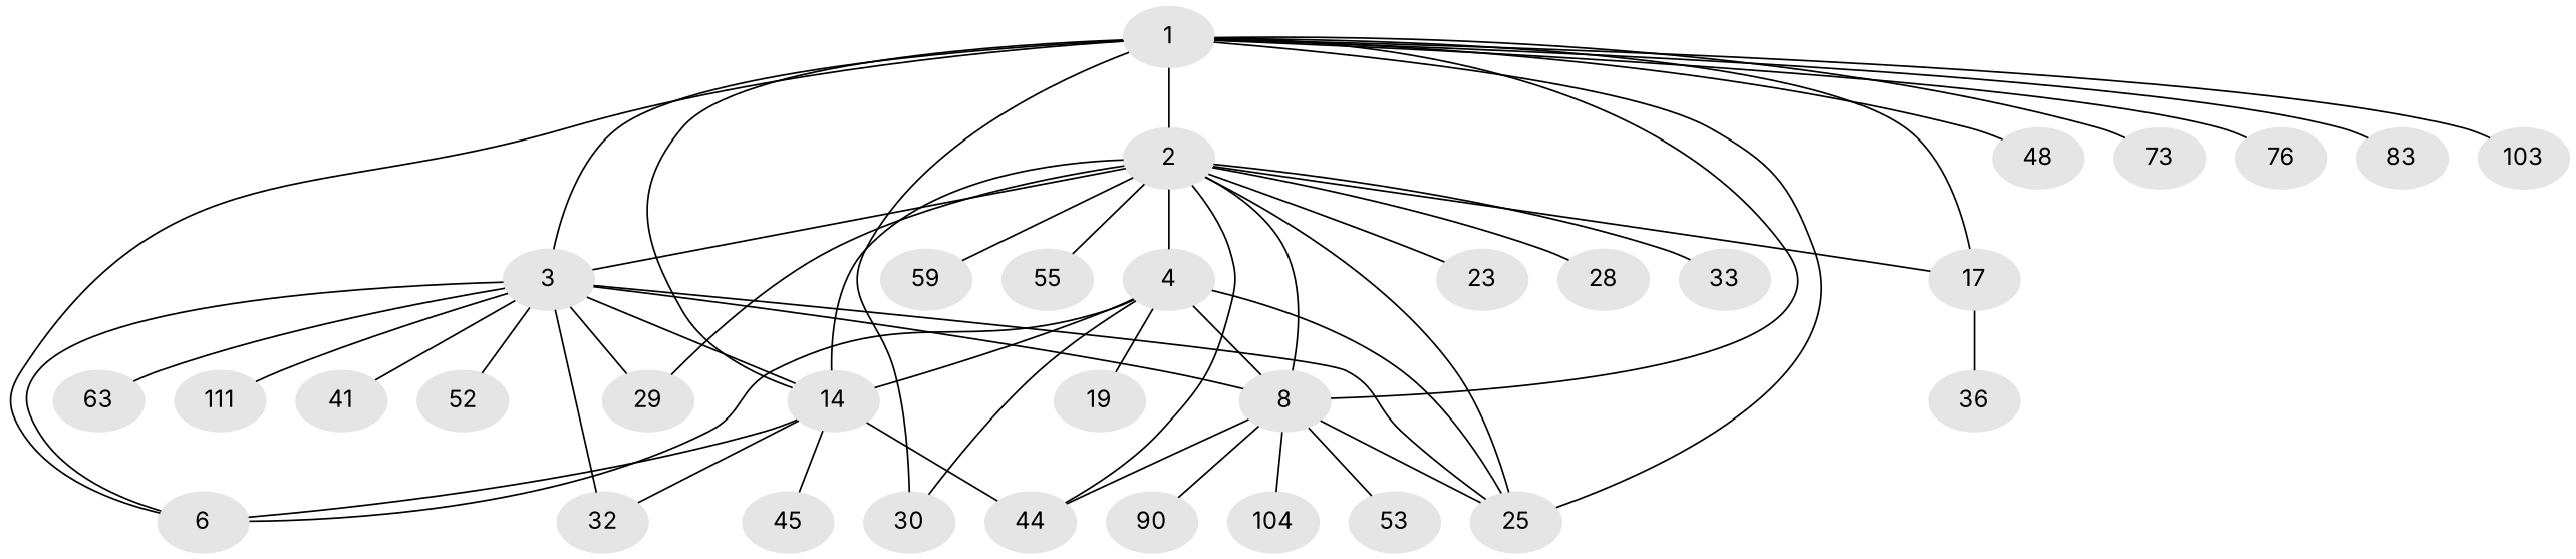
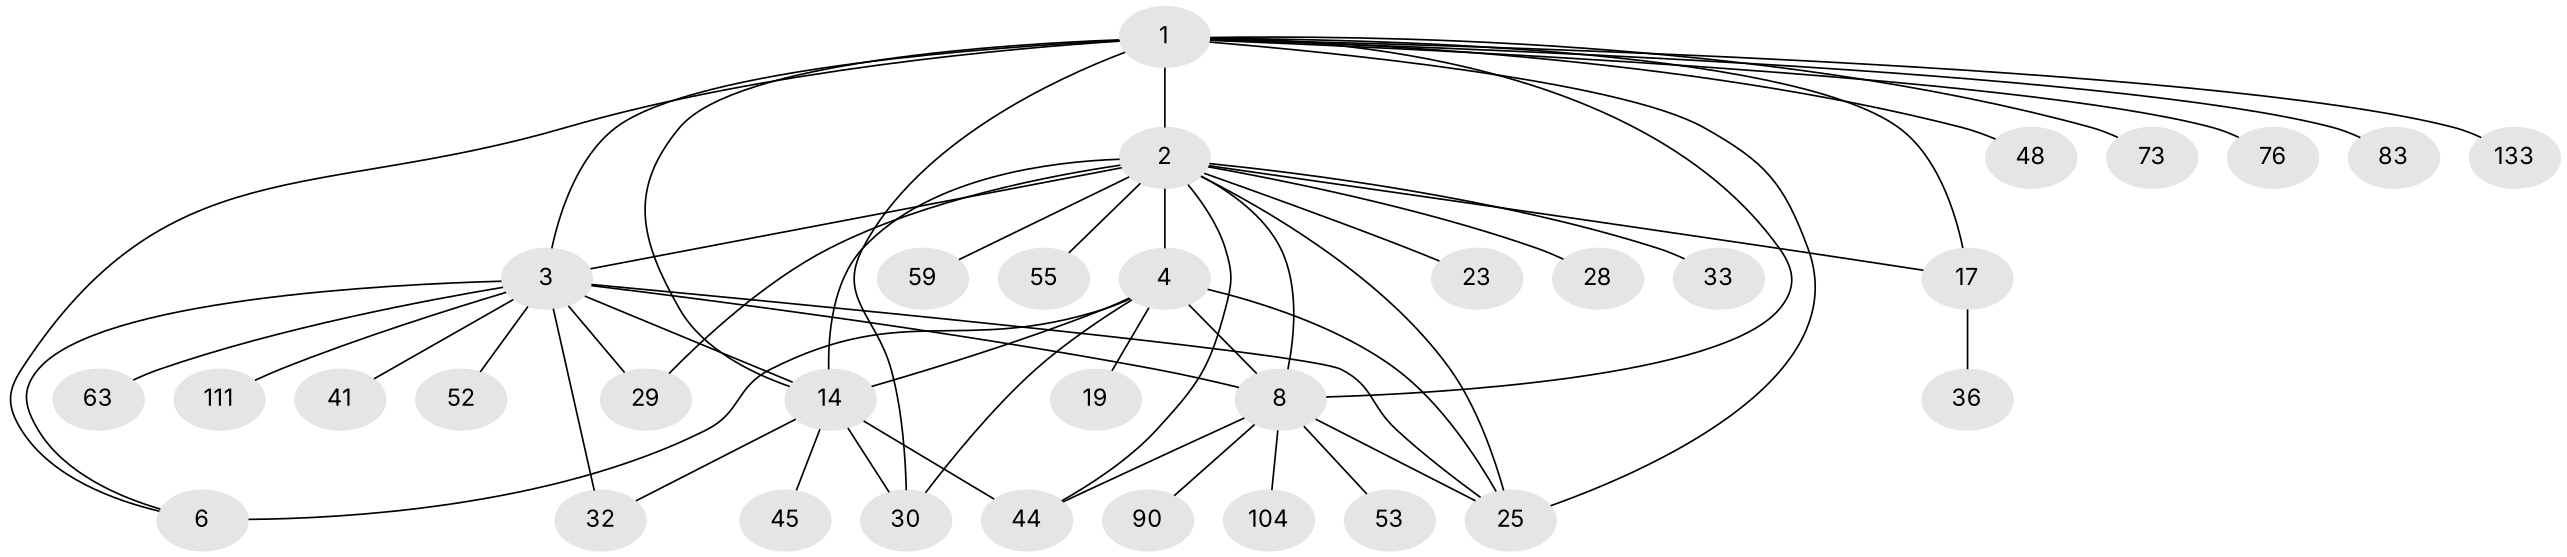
  graph {
    fontname=Inter
    node [color=gray90 fontname=Inter style=filled]
    edge [fontname=Inter]
    1 [super="+35+47+34+78+69"]
    2 [super="+46+43+67+5+24+95+113+79+91+98+11+16+60+61+7"]
    3 [super="+12+56"]
    6 [super="+74"]
    8 [super="+50+84+102+92+10+9"]
    14 [super="+57+72+93+22"]
    17
    25 [super="+64+85+49+31"]
    30 [super="+58"]
    48
    73
    76
    83
-   103
+   103 [label=133]
    4 [super="+71+68+89+18"]
    23 [super="+97+101"]
    28
    29 [super="+110"]
    33
    n20 [label=59]
    44
    55
    32 [super="+94"]
    41
    52
    63
    111
    n28 [label=53]
    90
    104
    45 [super="+107"]
    36
    19
    1 -- 2 [weight=6]
    1 -- 3 [weight=2]
    1 -- 6
    1 -- 8 [weight=2]
    1 -- 14
    1 -- 17
    1 -- 25
    1 -- 30
    1 -- 48
    1 -- 73
    1 -- 76
    1 -- 83
    1 -- 103
    2 -- 3 [weight=8]
    2 -- 8 [weight=2]
    2 -- 14 [weight=2]
    2 -- 17
    2 -- 25
    2 -- 4 [weight=3]
    2 -- 23
    2 -- 28
    2 -- 29 [weight=2]
    2 -- 33
    2 -- n20
    2 -- 44
    2 -- 55
    3 -- 6
    3 -- 8 [weight=3]
    3 -- 14 [weight=2]
    3 -- 25
    3 -- 29
    3 -- 32
    3 -- 41
    3 -- 52
    3 -- 63
    3 -- 111
    8 -- 25
    8 -- 44
    8 -- n28
    8 -- 90
    8 -- 104
-   14 -- 6
+   14 -- 30
    14 -- 44
    14 -- 32
    14 -- 45
    17 -- 36
    4 -- 6
    4 -- 8
    4 -- 14
    4 -- 25 [weight=2]
    4 -- 30
    4 -- 19
  }
